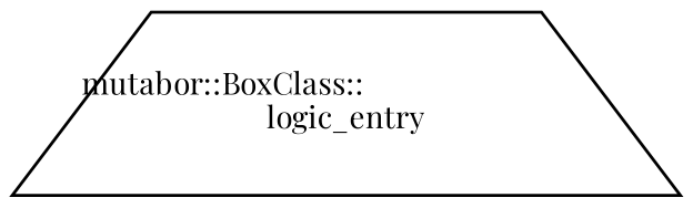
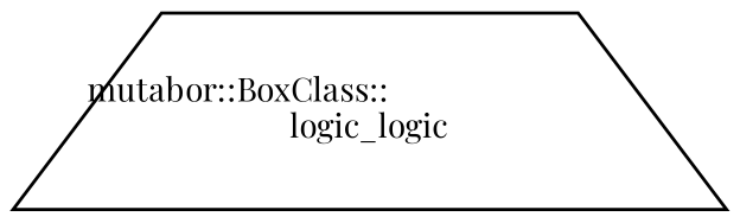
  digraph {
    rankdir=LR
    fontname="Playfair Display"
-   n1 [color=black fillcolor=white fontname="Playfair Display" fontsize=10 height=0.2 label="mutabor::BoxClass::\llogic_entry" shape=trapezium style=filled width=0.4]
+   n1 [color=black fillcolor=white fontname="Playfair Display" fontsize=10 height=0.2 label="mutabor::BoxClass::\llogic_logic" shape=trapezium style=filled width=0.4]
  }
